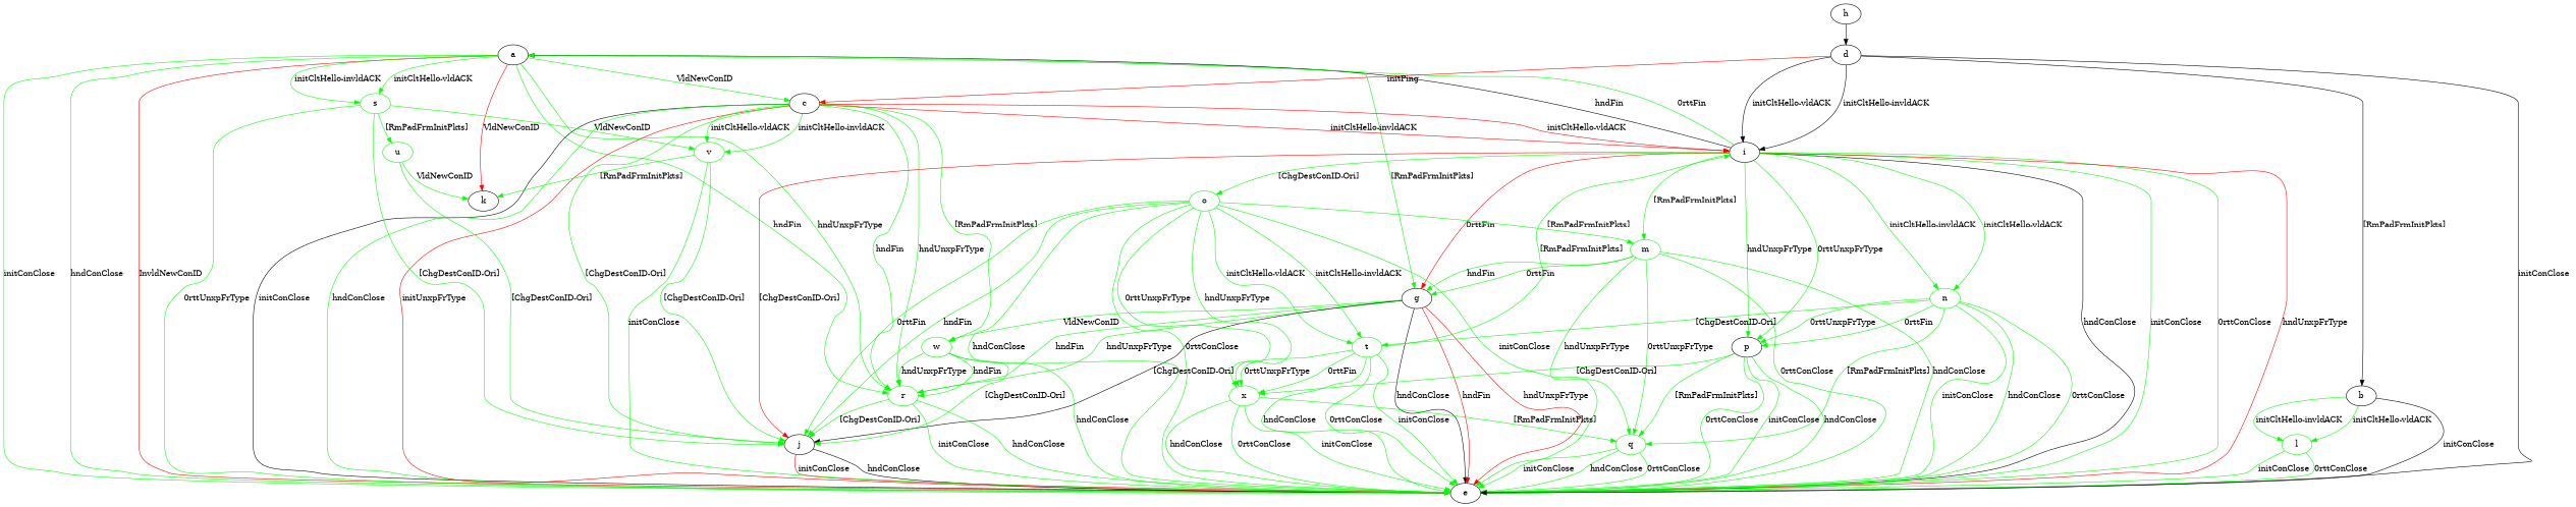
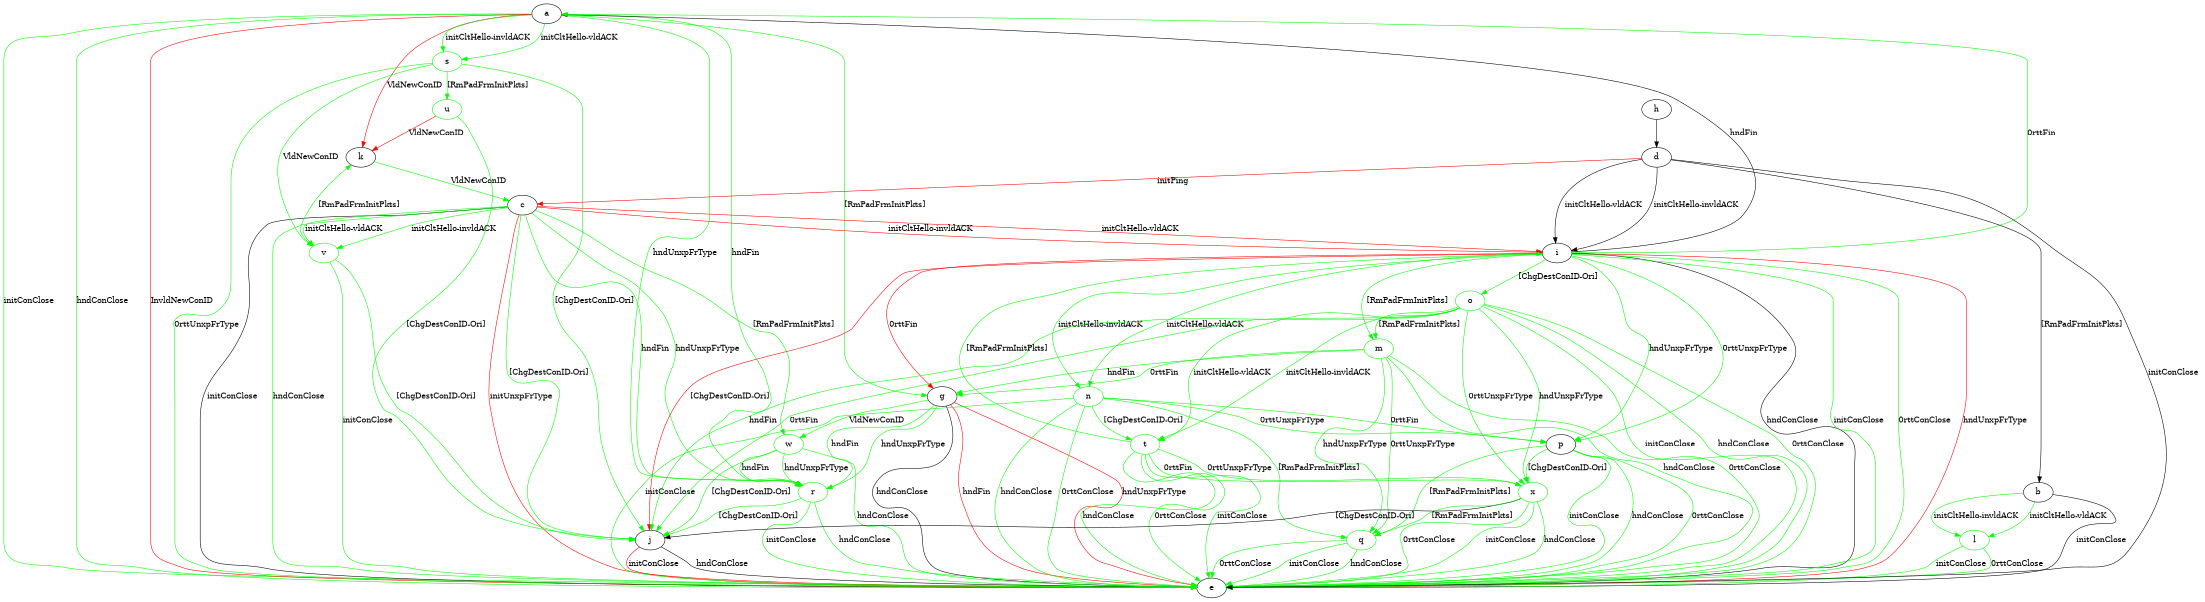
  digraph {
    node [color=green]
    edge [color=green]
    a [color=""]
    c [color=""]
    e [color=""]
    g [color=""]
    k [color=""]
    r
    s
    i [color=""]
    j [color=""]
    v
    w
    u
    m
    n
    o
    p [color=black]
    b [color=""]
    l
    q
    t
    x
    d [color=""]
    h [color=""]
-   a -> c [label="VldNewConID "]
+   k -> c [label="VldNewConID "]
    a -> e [label="initConClose "]
    a -> e [label="hndConClose "]
    a -> e [color=red label="InvldNewConID "]
    a -> g [label="[RmPadFrmInitPkts] "]
    a -> k [color=red label="VldNewConID "]
    a -> r [label="hndFin "]
    a -> r [label="hndUnxpFrType "]
    a -> s [label="initCltHello-vldACK "]
    a -> s [label="initCltHello-invldACK "]
    c -> e [label="initConClose " color=""]
    c -> e [label="hndConClose "]
    c -> e [color=red label="initUnxpFrType "]
    c -> r [label="hndFin "]
    c -> r [label="hndUnxpFrType "]
    c -> i [color=red label="initCltHello-vldACK "]
    c -> i [color=red label="initCltHello-invldACK "]
    c -> j [label="[ChgDestConID-Ori] "]
    c -> v [label="initCltHello-vldACK "]
    c -> v [label="initCltHello-invldACK "]
    c -> w [label="[RmPadFrmInitPkts] "]
    g -> e [label="hndConClose " color=""]
    g -> e [color=red label="hndFin "]
    g -> e [color=red label="hndUnxpFrType "]
    g -> r [label="hndFin "]
    g -> r [label="hndUnxpFrType "]
-   g -> j [label="[ChgDestConID-Ori] " color=""]
+   x -> j [label="[ChgDestConID-Ori] " color=""]
    g -> w [label="VldNewConID "]
    r -> e [label="initConClose "]
    r -> e [label="hndConClose "]
    r -> j [label="[ChgDestConID-Ori] "]
    s -> e [label="0rttUnxpFrType "]
    s -> j [label="[ChgDestConID-Ori] "]
    s -> v [label="VldNewConID "]
    s -> u [label="[RmPadFrmInitPkts] "]
    i -> a [label="hndFin " color=""]
    i -> a [label="0rttFin "]
    i -> e [label="hndConClose " color=""]
    i -> e [label="initConClose "]
    i -> e [label="0rttConClose "]
    i -> e [color=red label="hndUnxpFrType "]
    i -> g [color=red label="0rttFin "]
    i -> j [color=red label="[ChgDestConID-Ori] "]
    i -> m [label="[RmPadFrmInitPkts] "]
    i -> n [label="initCltHello-vldACK "]
    i -> n [label="initCltHello-invldACK "]
    i -> o [label="[ChgDestConID-Ori] "]
    i -> p [label="hndUnxpFrType "]
    i -> p [label="0rttUnxpFrType "]
    j -> e [label="hndConClose " color=""]
    j -> e [color=red label="initConClose "]
    v -> e [label="initConClose "]
    v -> k [label="[RmPadFrmInitPkts] "]
    v -> j [label="[ChgDestConID-Ori] "]
    w -> e [label="hndConClose "]
    w -> r [label="hndFin "]
    w -> r [label="hndUnxpFrType "]
    w -> j [label="[ChgDestConID-Ori] "]
-   u -> k [label="VldNewConID "]
+   u -> k [color=red label="VldNewConID "]
    u -> j [label="[ChgDestConID-Ori] "]
    m -> e [label="hndConClose "]
    m -> e [label="0rttConClose "]
    m -> g [label="hndFin "]
    m -> g [label="0rttFin "]
    m -> q [label="hndUnxpFrType "]
    m -> q [label="0rttUnxpFrType "]
    n -> e [label="initConClose "]
    n -> e [label="hndConClose "]
    n -> e [label="0rttConClose "]
    n -> p [label="0rttFin "]
    n -> p [label="0rttUnxpFrType "]
    n -> q [label="[RmPadFrmInitPkts] "]
    n -> t [label="[ChgDestConID-Ori] "]
    o -> e [label="initConClose "]
    o -> e [label="hndConClose "]
    o -> e [label="0rttConClose "]
    o -> j [label="hndFin "]
    o -> j [label="0rttFin "]
    o -> m [label="[RmPadFrmInitPkts] "]
    o -> t [label="initCltHello-vldACK "]
    o -> t [label="initCltHello-invldACK "]
    o -> x [label="hndUnxpFrType "]
    o -> x [label="0rttUnxpFrType "]
    p -> e [label="initConClose "]
    p -> e [label="hndConClose "]
    p -> e [label="0rttConClose "]
    p -> q [label="[RmPadFrmInitPkts] "]
    p -> x [label="[ChgDestConID-Ori] "]
    b -> e [label="initConClose " color=""]
    b -> l [label="initCltHello-vldACK "]
    b -> l [label="initCltHello-invldACK "]
    l -> e [label="initConClose "]
    l -> e [label="0rttConClose "]
    q -> e [label="initConClose "]
    q -> e [label="hndConClose "]
    q -> e [label="0rttConClose "]
    t -> e [label="initConClose "]
    t -> e [label="hndConClose "]
    t -> e [label="0rttConClose "]
    t -> i [label="[RmPadFrmInitPkts] "]
    t -> x [label="0rttFin "]
    t -> x [label="0rttUnxpFrType "]
    x -> e [label="initConClose "]
    x -> e [label="hndConClose "]
    x -> e [label="0rttConClose "]
    x -> q [label="[RmPadFrmInitPkts] "]
    d -> c [color=red label="initPing "]
    d -> e [label="initConClose " color=""]
    d -> i [label="initCltHello-vldACK " color=""]
    d -> i [label="initCltHello-invldACK " color=""]
    d -> b [label="[RmPadFrmInitPkts] " color=""]
    h -> d [color=""]
  }
